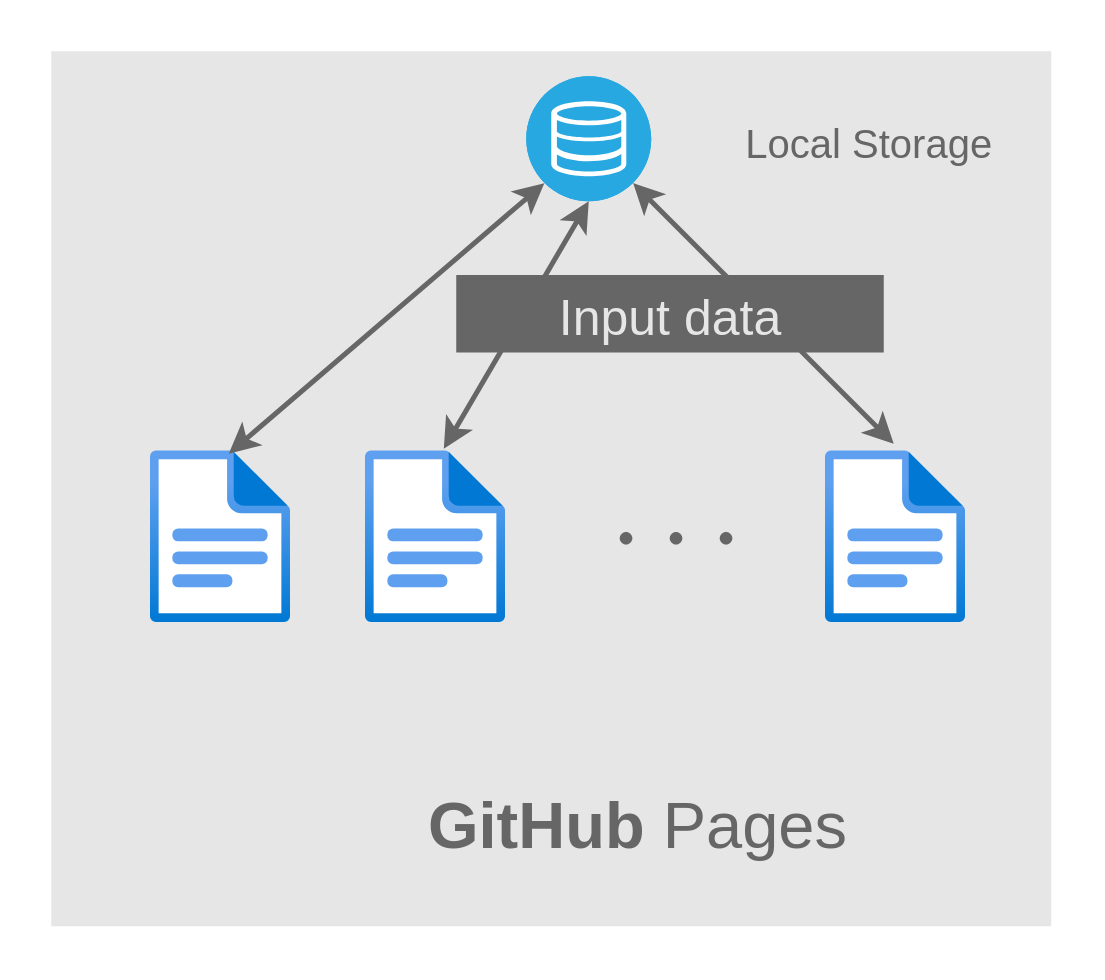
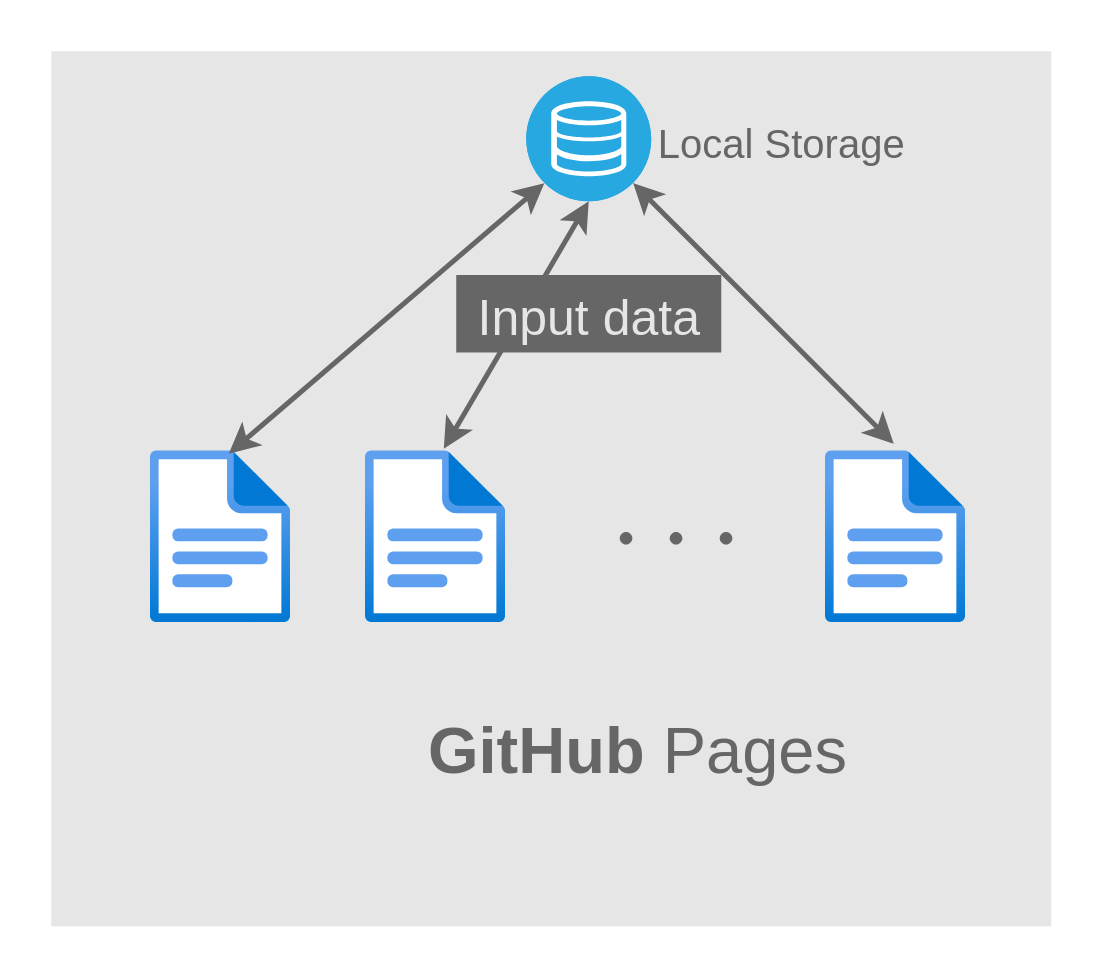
  <mxCell id="0" />
  <mxCell id="1" parent="0" />
  <mxCell id="2" value="" style="rounded=0;whiteSpace=wrap;html=1;fontSize=16;fillColor=#E6E6E6;strokeColor=none;" vertex="1" parent="1"><mxGeometry x="20" y="20" width="400" height="350" as="geometry" /></mxCell>
  <mxCell id="3" value="" style="aspect=fixed;html=1;points=[];align=center;image;fontSize=12;image=img/lib/azure2/general/File.svg;" vertex="1" parent="1"><mxGeometry x="60" y="180" width="56.0" height="69" as="geometry" /></mxCell>
  <mxCell id="4" style="rounded=0;orthogonalLoop=1;jettySize=auto;html=1;exitX=0.145;exitY=0.855;exitDx=0;exitDy=0;exitPerimeter=0;entryX=0.554;entryY=0.014;entryDx=0;entryDy=0;entryPerimeter=0;fontSize=26;startArrow=classic;startFill=1;strokeWidth=2;strokeColor=#666666;" edge="1" parent="1" source="7" target="3"><mxGeometry relative="1" as="geometry" /></mxCell>
  <mxCell id="5" style="edgeStyle=none;rounded=0;orthogonalLoop=1;jettySize=auto;html=1;exitX=0.5;exitY=1;exitDx=0;exitDy=0;exitPerimeter=0;entryX=0.554;entryY=-0.014;entryDx=0;entryDy=0;entryPerimeter=0;fontSize=26;startArrow=classic;startFill=1;strokeColor=#666666;strokeWidth=2;" edge="1" parent="1" source="7" target="10"><mxGeometry relative="1" as="geometry" /></mxCell>
  <mxCell id="6" style="edgeStyle=none;rounded=0;orthogonalLoop=1;jettySize=auto;html=1;exitX=0.855;exitY=0.855;exitDx=0;exitDy=0;exitPerimeter=0;entryX=0.482;entryY=-0.043;entryDx=0;entryDy=0;entryPerimeter=0;fontSize=26;startArrow=classic;startFill=1;strokeColor=#666666;strokeWidth=2;" edge="1" parent="1" source="7" target="11"><mxGeometry relative="1" as="geometry" /></mxCell>
  <mxCell id="7" value="" style="fillColor=#28A8E0;verticalLabelPosition=bottom;sketch=0;html=1;strokeColor=#ffffff;verticalAlign=top;align=center;points=[[0.145,0.145,0],[0.5,0,0],[0.855,0.145,0],[1,0.5,0],[0.855,0.855,0],[0.5,1,0],[0.145,0.855,0],[0,0.5,0]];pointerEvents=1;shape=mxgraph.cisco_safe.compositeIcon;bgIcon=ellipse;resIcon=mxgraph.cisco_safe.capability.storage;" vertex="1" parent="1"><mxGeometry x="210" y="30" width="50" height="50" as="geometry" /></mxCell>
  <mxCell id="8" value="" style="shape=image;html=1;verticalAlign=top;verticalLabelPosition=bottom;labelBackgroundColor=#ffffff;imageAspect=0;aspect=fixed;image=https://cdn3.iconfinder.com/data/icons/social-network-3/128/GitHub-Social-Network-communicate-page-curl.png" vertex="1" parent="1"><mxGeometry x="90" y="300" width="60" height="60" as="geometry" /></mxCell>
- <mxCell id="9" value="&lt;font style=&quot;font-size: 26px&quot; color=&quot;#666666&quot;&gt;&lt;b&gt;GitHub&lt;/b&gt; Pages&lt;/font&gt;" style="text;html=1;strokeColor=none;fillColor=none;align=center;verticalAlign=middle;whiteSpace=wrap;rounded=0;" vertex="1" parent="1"><mxGeometry x="160" y="315" width="190" height="30" as="geometry" /></mxCell>
+ <mxCell id="9" value="&lt;font style=&quot;font-size: 26px&quot; color=&quot;#666666&quot;&gt;&lt;b&gt;GitHub&lt;/b&gt; Pages&lt;/font&gt;" style="text;html=1;strokeColor=none;fillColor=none;align=center;verticalAlign=middle;whiteSpace=wrap;rounded=0;" vertex="1" parent="1"><mxGeometry x="160" y="285" width="190" height="30" as="geometry" /></mxCell>
  <mxCell id="10" value="" style="aspect=fixed;html=1;points=[];align=center;image;fontSize=12;image=img/lib/azure2/general/File.svg;" vertex="1" parent="1"><mxGeometry x="146" y="180" width="56.0" height="69" as="geometry" /></mxCell>
  <mxCell id="11" value="" style="aspect=fixed;html=1;points=[];align=center;image;fontSize=12;image=img/lib/azure2/general/File.svg;" vertex="1" parent="1"><mxGeometry x="330" y="180" width="56.0" height="69" as="geometry" /></mxCell>
- <mxCell id="12" value="&lt;font style=&quot;font-size: 20px&quot; color=&quot;#e6e6e6&quot;&gt;Input data&lt;/font&gt;" style="text;html=1;strokeColor=#666666;fillColor=#666666;align=center;verticalAlign=middle;whiteSpace=wrap;rounded=0;fontSize=26;fontColor=#333333;" vertex="1" parent="1"><mxGeometry x="182.5" y="110" width="170" height="30" as="geometry" /></mxCell>
+ <mxCell id="12" value="&lt;font style=&quot;font-size: 20px&quot; color=&quot;#e6e6e6&quot;&gt;Input data&lt;/font&gt;" style="text;html=1;strokeColor=#666666;fillColor=#666666;align=center;verticalAlign=middle;whiteSpace=wrap;rounded=0;fontSize=26;fontColor=#333333;" vertex="1" parent="1"><mxGeometry x="182.5" y="110" width="105" height="30" as="geometry" /></mxCell>
  <mxCell id="13" value="&lt;b&gt;&lt;font color=&quot;#666666&quot;&gt;・・・&lt;/font&gt;&lt;/b&gt;" style="text;html=1;strokeColor=none;fillColor=none;align=center;verticalAlign=middle;whiteSpace=wrap;rounded=0;fontSize=20;" vertex="1" parent="1"><mxGeometry x="240" y="199.5" width="60" height="30" as="geometry" /></mxCell>
- <mxCell id="14" value="&lt;font style=&quot;font-size: 16px&quot; color=&quot;#666666&quot;&gt;Local Storage&lt;/font&gt;" style="text;html=1;strokeColor=none;fillColor=none;align=center;verticalAlign=middle;whiteSpace=wrap;rounded=0;fontSize=20;" vertex="1" parent="1"><mxGeometry x="295" y="30" width="105" height="50" as="geometry" /></mxCell>
+ <mxCell id="14" value="&lt;font style=&quot;font-size: 16px&quot; color=&quot;#666666&quot;&gt;Local Storage&lt;/font&gt;" style="text;html=1;strokeColor=none;fillColor=none;align=center;verticalAlign=middle;whiteSpace=wrap;rounded=0;fontSize=20;" vertex="1" parent="1"><mxGeometry x="260" y="30" width="105" height="50" as="geometry" /></mxCell>
